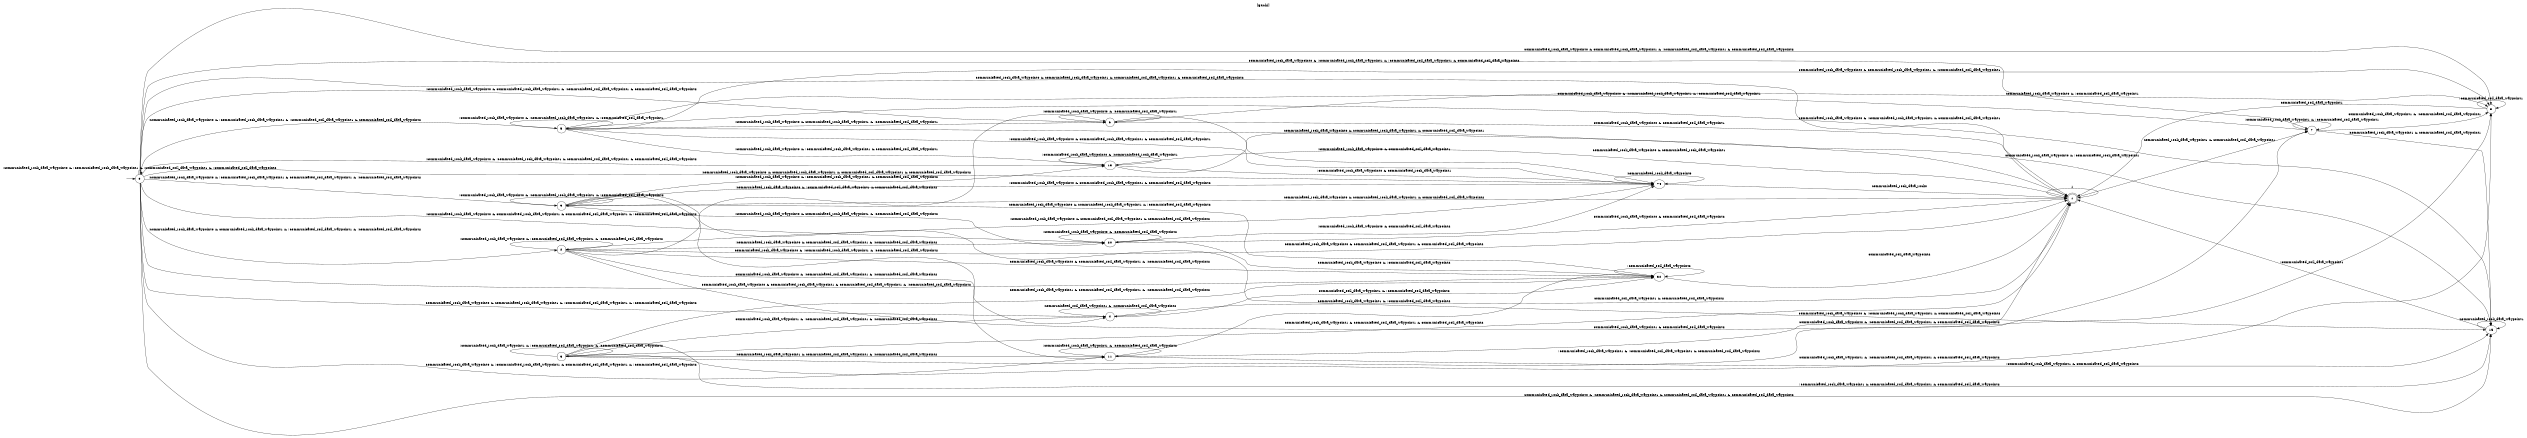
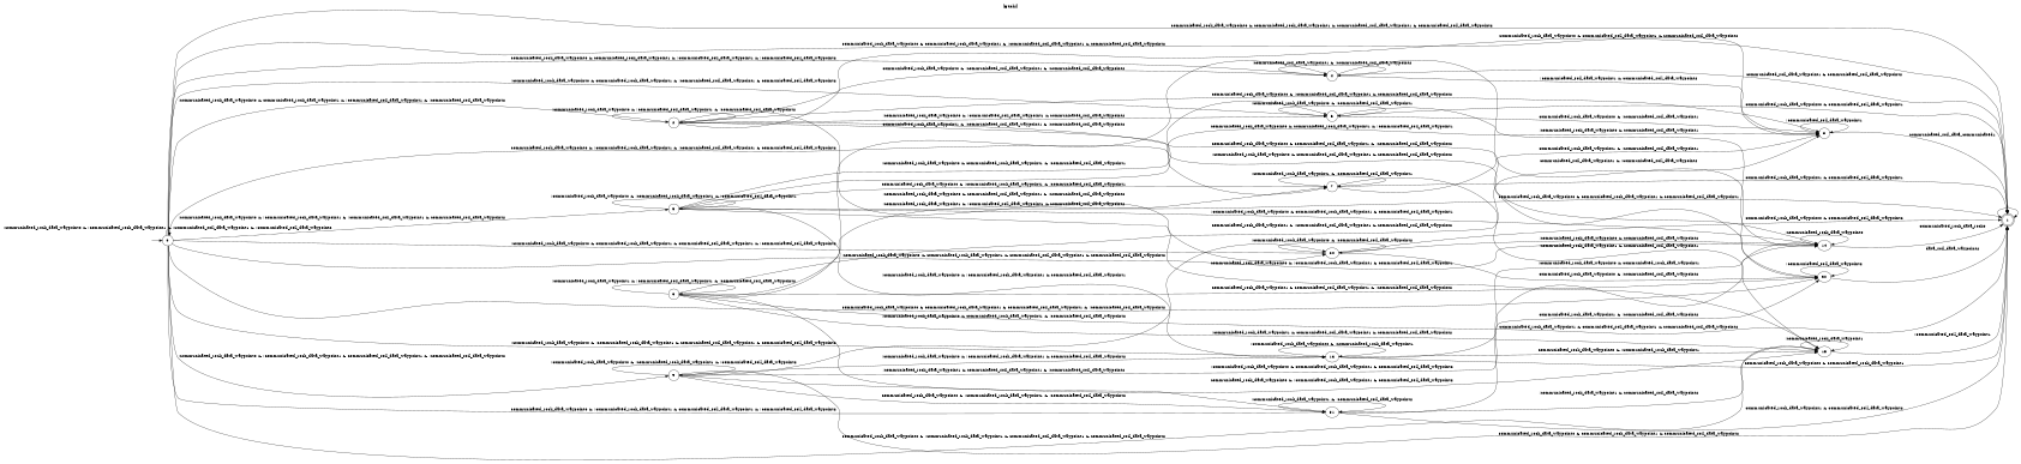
  digraph {
    label="[Büchi]"
    labelloc=t
    rankdir=LR
    node [shape=ellipse]
    I [height=0.5 style=invis width=0]
    n2 [height=0.5 label=0 width=0.5]
    n3 [height=0.5 label=1 peripheries=2 width=0.5]
    n4 [height=0.5 label=2 width=0.5]
    n5 [height=0.5 label=4 width=0.5]
    n6 [height=0.5 label=5 width=0.5]
    n7 [height=0.5 label=6 width=0.5]
    n8 [height=0.5 label=7 width=0.5]
    n9 [height=0.5 label=8 width=0.5]
    n10 [height=0.5 label=9 width=0.5]
    n11 [height=0.5 label=20 width=0.5]
-   n12 [height=0.5 label=11 width=0.5]
+   n12 [height=0.5 label=31 width=0.5]
    n13 [height=0.5 label=32 width=0.5]
    n14 [height=0.5 label=13 width=0.5]
-   n15 [height=0.5 label=74 width=0.5]
+   n15 [height=0.5 label=14 width=0.5]
    n16 [height=0.5 label=15 width=0.5]
    n17 [height=0.5 label=3 width=0.5]
    I -> n2
    n2 -> n2 [label="!communicated_rock_data_waypoint0 & !communicated_rock_data_waypoint1 & !communicated_soil_data_waypoint1 & !communicated_soil_data_waypoint2"]
    n2 -> n3 [label="communicated_rock_data_waypoint0 & communicated_rock_data_waypoint1 & communicated_soil_data_waypoint1 & communicated_soil_data_waypoint2"]
    n2 -> n4 [label="!communicated_rock_data_waypoint0 & communicated_rock_data_waypoint1 & !communicated_soil_data_waypoint1 & !communicated_soil_data_waypoint2"]
    n2 -> n5 [label="communicated_rock_data_waypoint0 & communicated_rock_data_waypoint1 & !communicated_soil_data_waypoint1 & !communicated_soil_data_waypoint2"]
    n2 -> n6 [label="!communicated_rock_data_waypoint0 & !communicated_rock_data_waypoint1 & !communicated_soil_data_waypoint1 & communicated_soil_data_waypoint2"]
    n2 -> n7 [label="!communicated_rock_data_waypoint0 & communicated_rock_data_waypoint1 & !communicated_soil_data_waypoint1 & communicated_soil_data_waypoint2"]
    n2 -> n8 [label="communicated_rock_data_waypoint0 & !communicated_rock_data_waypoint1 & !communicated_soil_data_waypoint1 & communicated_soil_data_waypoint2"]
    n2 -> n9 [label="communicated_rock_data_waypoint0 & communicated_rock_data_waypoint1 & !communicated_soil_data_waypoint1 & communicated_soil_data_waypoint2"]
    n2 -> n10 [label="!communicated_rock_data_waypoint0 & !communicated_rock_data_waypoint1 & communicated_soil_data_waypoint1 & !communicated_soil_data_waypoint2"]
    n2 -> n11 [label="!communicated_rock_data_waypoint0 & communicated_rock_data_waypoint1 & communicated_soil_data_waypoint1 & !communicated_soil_data_waypoint2"]
    n2 -> n12 [label="communicated_rock_data_waypoint0 & !communicated_rock_data_waypoint1 & communicated_soil_data_waypoint1 & !communicated_soil_data_waypoint2"]
    n2 -> n13 [label="communicated_rock_data_waypoint0 & communicated_rock_data_waypoint1 & communicated_soil_data_waypoint1 & !communicated_soil_data_waypoint2"]
    n2 -> n14 [label="!communicated_rock_data_waypoint0 & !communicated_rock_data_waypoint1 & communicated_soil_data_waypoint1 & communicated_soil_data_waypoint2"]
    n2 -> n15 [label="!communicated_rock_data_waypoint0 & communicated_rock_data_waypoint1 & communicated_soil_data_waypoint1 & communicated_soil_data_waypoint2"]
    n2 -> n16 [label="communicated_rock_data_waypoint0 & !communicated_rock_data_waypoint1 & communicated_soil_data_waypoint1 & communicated_soil_data_waypoint2"]
    n3 -> n3 [label=1]
    n4 -> n3 [label="communicated_rock_data_waypoint0 & communicated_soil_data_waypoint1 & communicated_soil_data_waypoint2"]
    n4 -> n4 [label="!communicated_rock_data_waypoint0 & !communicated_soil_data_waypoint1 & !communicated_soil_data_waypoint2"]
    n4 -> n5 [label="communicated_rock_data_waypoint0 & !communicated_soil_data_waypoint1 & !communicated_soil_data_waypoint2"]
    n4 -> n7 [label="!communicated_rock_data_waypoint0 & !communicated_soil_data_waypoint1 & communicated_soil_data_waypoint2"]
    n4 -> n9 [label="communicated_rock_data_waypoint0 & !communicated_soil_data_waypoint1 & communicated_soil_data_waypoint2"]
    n4 -> n11 [label="!communicated_rock_data_waypoint0 & communicated_soil_data_waypoint1 & !communicated_soil_data_waypoint2"]
    n4 -> n13 [label="communicated_rock_data_waypoint0 & communicated_soil_data_waypoint1 & !communicated_soil_data_waypoint2"]
    n4 -> n15 [label="!communicated_rock_data_waypoint0 & communicated_soil_data_waypoint1 & communicated_soil_data_waypoint2"]
    n5 -> n3 [label="communicated_soil_data_waypoint1 & communicated_soil_data_waypoint2"]
    n5 -> n5 [label="!communicated_soil_data_waypoint1 & !communicated_soil_data_waypoint2"]
+   n5 -> n9 [label="!communicated_soil_data_waypoint1 & communicated_soil_data_waypoint2"]
    n5 -> n13 [label="communicated_soil_data_waypoint1 & !communicated_soil_data_waypoint2"]
    n6 -> n3 [label="communicated_rock_data_waypoint0 & communicated_rock_data_waypoint1 & communicated_soil_data_waypoint1"]
    n6 -> n6 [label="!communicated_rock_data_waypoint0 & !communicated_rock_data_waypoint1 & !communicated_soil_data_waypoint1"]
    n6 -> n7 [label="!communicated_rock_data_waypoint0 & communicated_rock_data_waypoint1 & !communicated_soil_data_waypoint1"]
    n6 -> n8 [label="communicated_rock_data_waypoint0 & !communicated_rock_data_waypoint1 & !communicated_soil_data_waypoint1"]
    n6 -> n9 [label="communicated_rock_data_waypoint0 & communicated_rock_data_waypoint1 & !communicated_soil_data_waypoint1"]
    n6 -> n14 [label="!communicated_rock_data_waypoint0 & !communicated_rock_data_waypoint1 & communicated_soil_data_waypoint1"]
    n6 -> n15 [label="!communicated_rock_data_waypoint0 & communicated_rock_data_waypoint1 & communicated_soil_data_waypoint1"]
    n6 -> n16 [label="communicated_rock_data_waypoint0 & !communicated_rock_data_waypoint1 & communicated_soil_data_waypoint1"]
    n7 -> n3 [label="communicated_rock_data_waypoint0 & communicated_soil_data_waypoint1"]
    n7 -> n7 [label="!communicated_rock_data_waypoint0 & !communicated_soil_data_waypoint1"]
    n7 -> n9 [label="communicated_rock_data_waypoint0 & !communicated_soil_data_waypoint1"]
    n7 -> n15 [label="!communicated_rock_data_waypoint0 & communicated_soil_data_waypoint1"]
-   n3 -> n8 [label="communicated_rock_data_waypoint1 & communicated_soil_data_waypoint1"]
+   n8 -> n3 [label="communicated_rock_data_waypoint1 & communicated_soil_data_waypoint1"]
    n8 -> n8 [label="!communicated_rock_data_waypoint1 & !communicated_soil_data_waypoint1"]
    n8 -> n9 [label="communicated_rock_data_waypoint1 & !communicated_soil_data_waypoint1"]
    n8 -> n16 [label="!communicated_rock_data_waypoint1 & communicated_soil_data_waypoint1"]
-   n9 -> n3 [label=communicated_soil_data_waypoint1]
+   n9 -> n3 [label=communicated_soil_data_communicated1]
    n9 -> n9 [label="!communicated_soil_data_waypoint1"]
    n10 -> n3 [label="communicated_rock_data_waypoint0 & communicated_rock_data_waypoint1 & communicated_soil_data_waypoint2"]
    n10 -> n10 [label="!communicated_rock_data_waypoint0 & !communicated_rock_data_waypoint1 & !communicated_soil_data_waypoint2"]
    n10 -> n11 [label="!communicated_rock_data_waypoint0 & communicated_rock_data_waypoint1 & !communicated_soil_data_waypoint2"]
    n10 -> n12 [label="communicated_rock_data_waypoint0 & !communicated_rock_data_waypoint1 & !communicated_soil_data_waypoint2"]
-   n10 -> n13 [label="communicated_rock_data_waypoint0 & communicated_rock_data_waypoint1 & !communicated_soil_data_waypoint2"]
    n10 -> n14 [label="!communicated_rock_data_waypoint0 & !communicated_rock_data_waypoint1 & communicated_soil_data_waypoint2"]
    n10 -> n15 [label="!communicated_rock_data_waypoint0 & communicated_rock_data_waypoint1 & communicated_soil_data_waypoint2"]
    n10 -> n16 [label="communicated_rock_data_waypoint0 & !communicated_rock_data_waypoint1 & communicated_soil_data_waypoint2"]
    n11 -> n3 [label="communicated_rock_data_waypoint0 & communicated_soil_data_waypoint2"]
    n11 -> n11 [label="!communicated_rock_data_waypoint0 & !communicated_soil_data_waypoint2"]
    n11 -> n13 [label="communicated_rock_data_waypoint0 & !communicated_soil_data_waypoint2"]
    n11 -> n15 [label="!communicated_rock_data_waypoint0 & communicated_soil_data_waypoint2"]
    n12 -> n3 [label="communicated_rock_data_waypoint1 & communicated_soil_data_waypoint2"]
    n12 -> n12 [label="!communicated_rock_data_waypoint1 & !communicated_soil_data_waypoint2"]
    n12 -> n13 [label="communicated_rock_data_waypoint1 & !communicated_soil_data_waypoint2"]
    n12 -> n16 [label="!communicated_rock_data_waypoint1 & communicated_soil_data_waypoint2"]
-   n13 -> n3 [label=communicated_soil_data_waypoint2]
+   n13 -> n3 [label=data_soil_data_waypoint2]
    n13 -> n13 [label="!communicated_soil_data_waypoint2"]
    n14 -> n3 [label="communicated_rock_data_waypoint0 & communicated_rock_data_waypoint1"]
    n14 -> n14 [label="!communicated_rock_data_waypoint0 & !communicated_rock_data_waypoint1"]
    n14 -> n15 [label="!communicated_rock_data_waypoint0 & communicated_rock_data_waypoint1"]
    n14 -> n16 [label="communicated_rock_data_waypoint0 & !communicated_rock_data_waypoint1"]
    n15 -> n3 [label=communicated_rock_data_rock0]
    n15 -> n15 [label="!communicated_rock_data_waypoint0"]
    n16 -> n3 [label="!communicated_soil_data_waypoint1"]
    n16 -> n16 [label="!communicated_rock_data_waypoint1"]
    n17 -> n3 [label="communicated_rock_data_waypoint1 & communicated_soil_data_waypoint1 & communicated_soil_data_waypoint2"]
    n17 -> n5 [label="communicated_rock_data_waypoint1 & !communicated_soil_data_waypoint1 & !communicated_soil_data_waypoint2"]
    n17 -> n8 [label="!communicated_rock_data_waypoint1 & !communicated_soil_data_waypoint1 & communicated_soil_data_waypoint2"]
    n17 -> n9 [label="communicated_rock_data_waypoint1 & !communicated_soil_data_waypoint1 & communicated_soil_data_waypoint2"]
    n17 -> n12 [label="!communicated_rock_data_waypoint1 & communicated_soil_data_waypoint1 & !communicated_soil_data_waypoint2"]
    n17 -> n13 [label="communicated_rock_data_waypoint1 & communicated_soil_data_waypoint1 & !communicated_soil_data_waypoint2"]
    n17 -> n16 [label="!communicated_rock_data_waypoint1 & communicated_soil_data_waypoint1 & communicated_soil_data_waypoint2"]
    n17 -> n17 [label="!communicated_rock_data_waypoint1 & !communicated_soil_data_waypoint1 & !communicated_soil_data_waypoint2"]
  }
